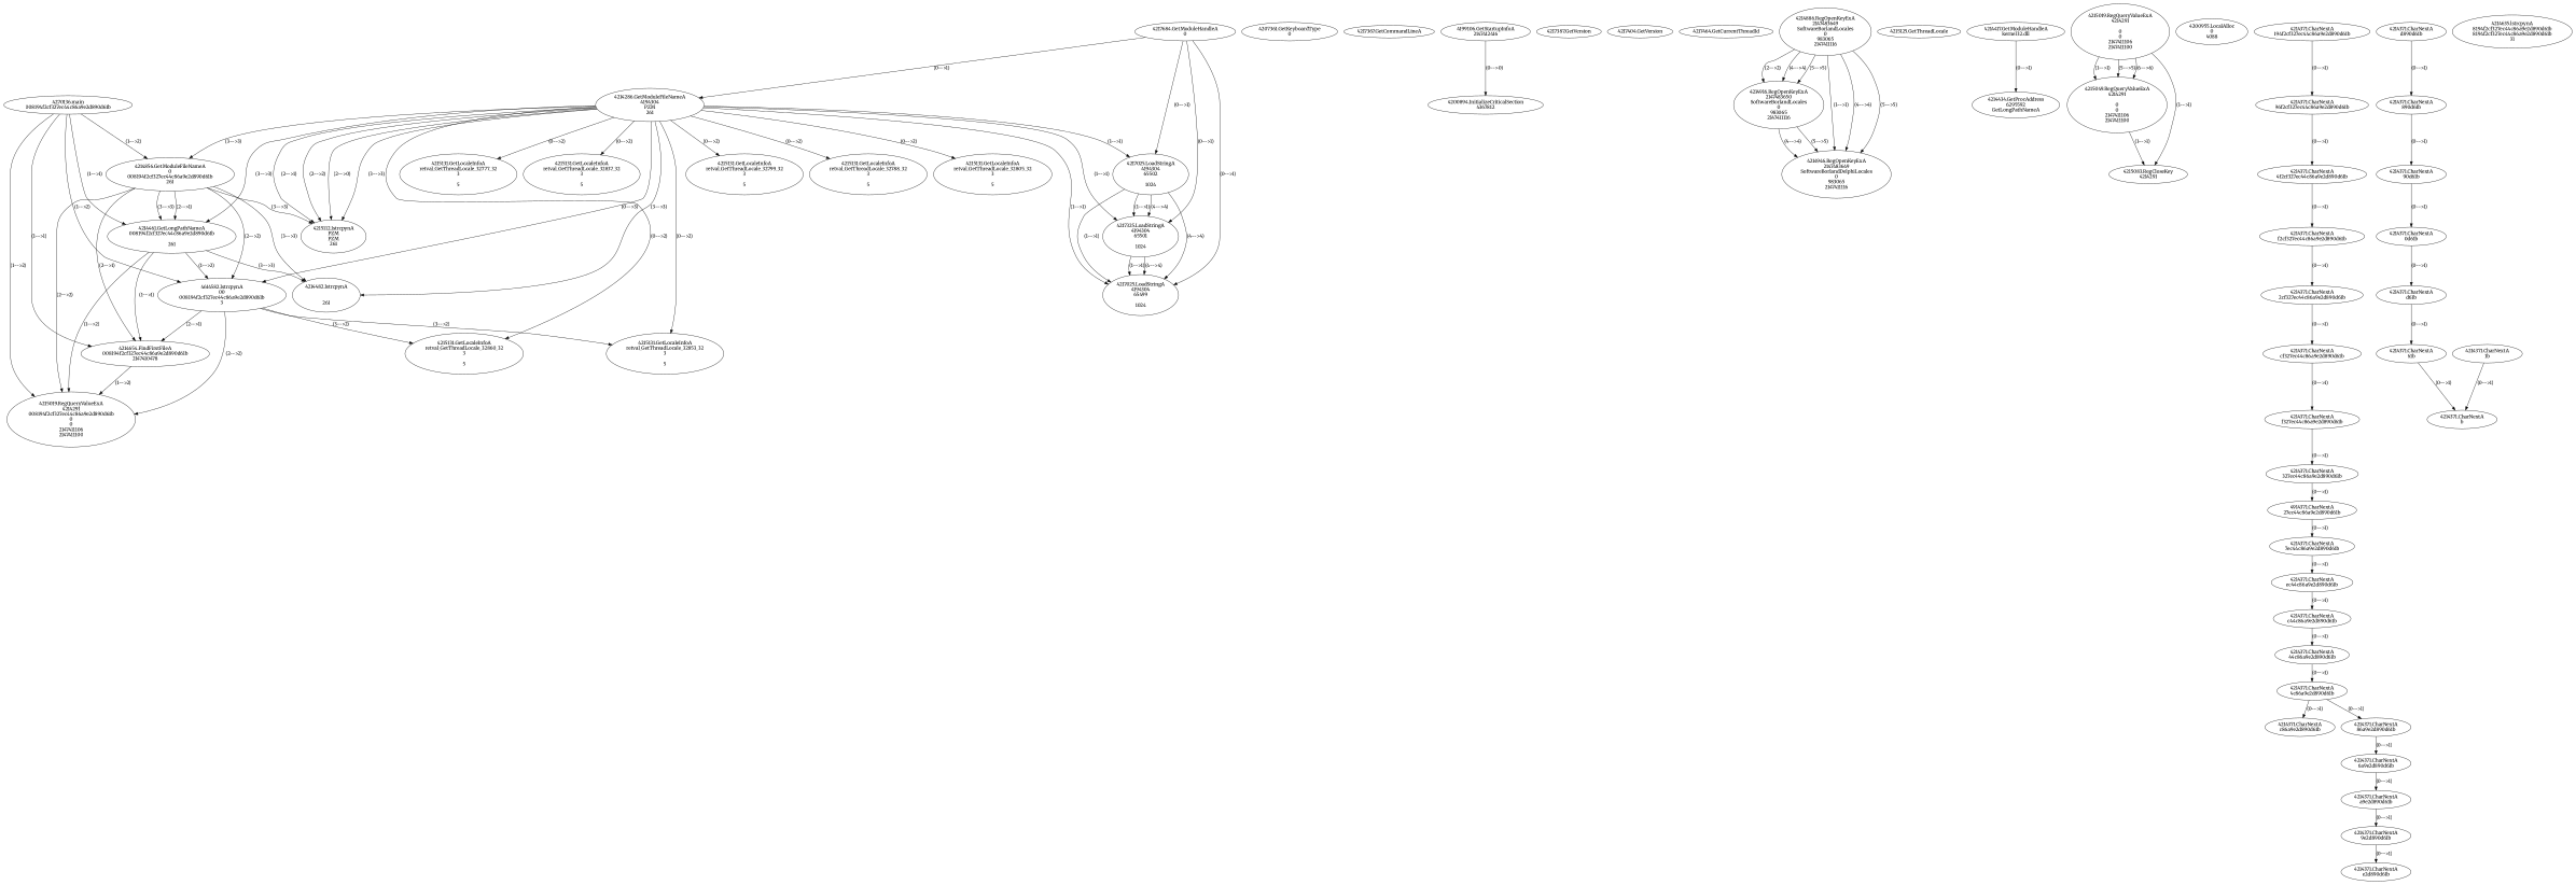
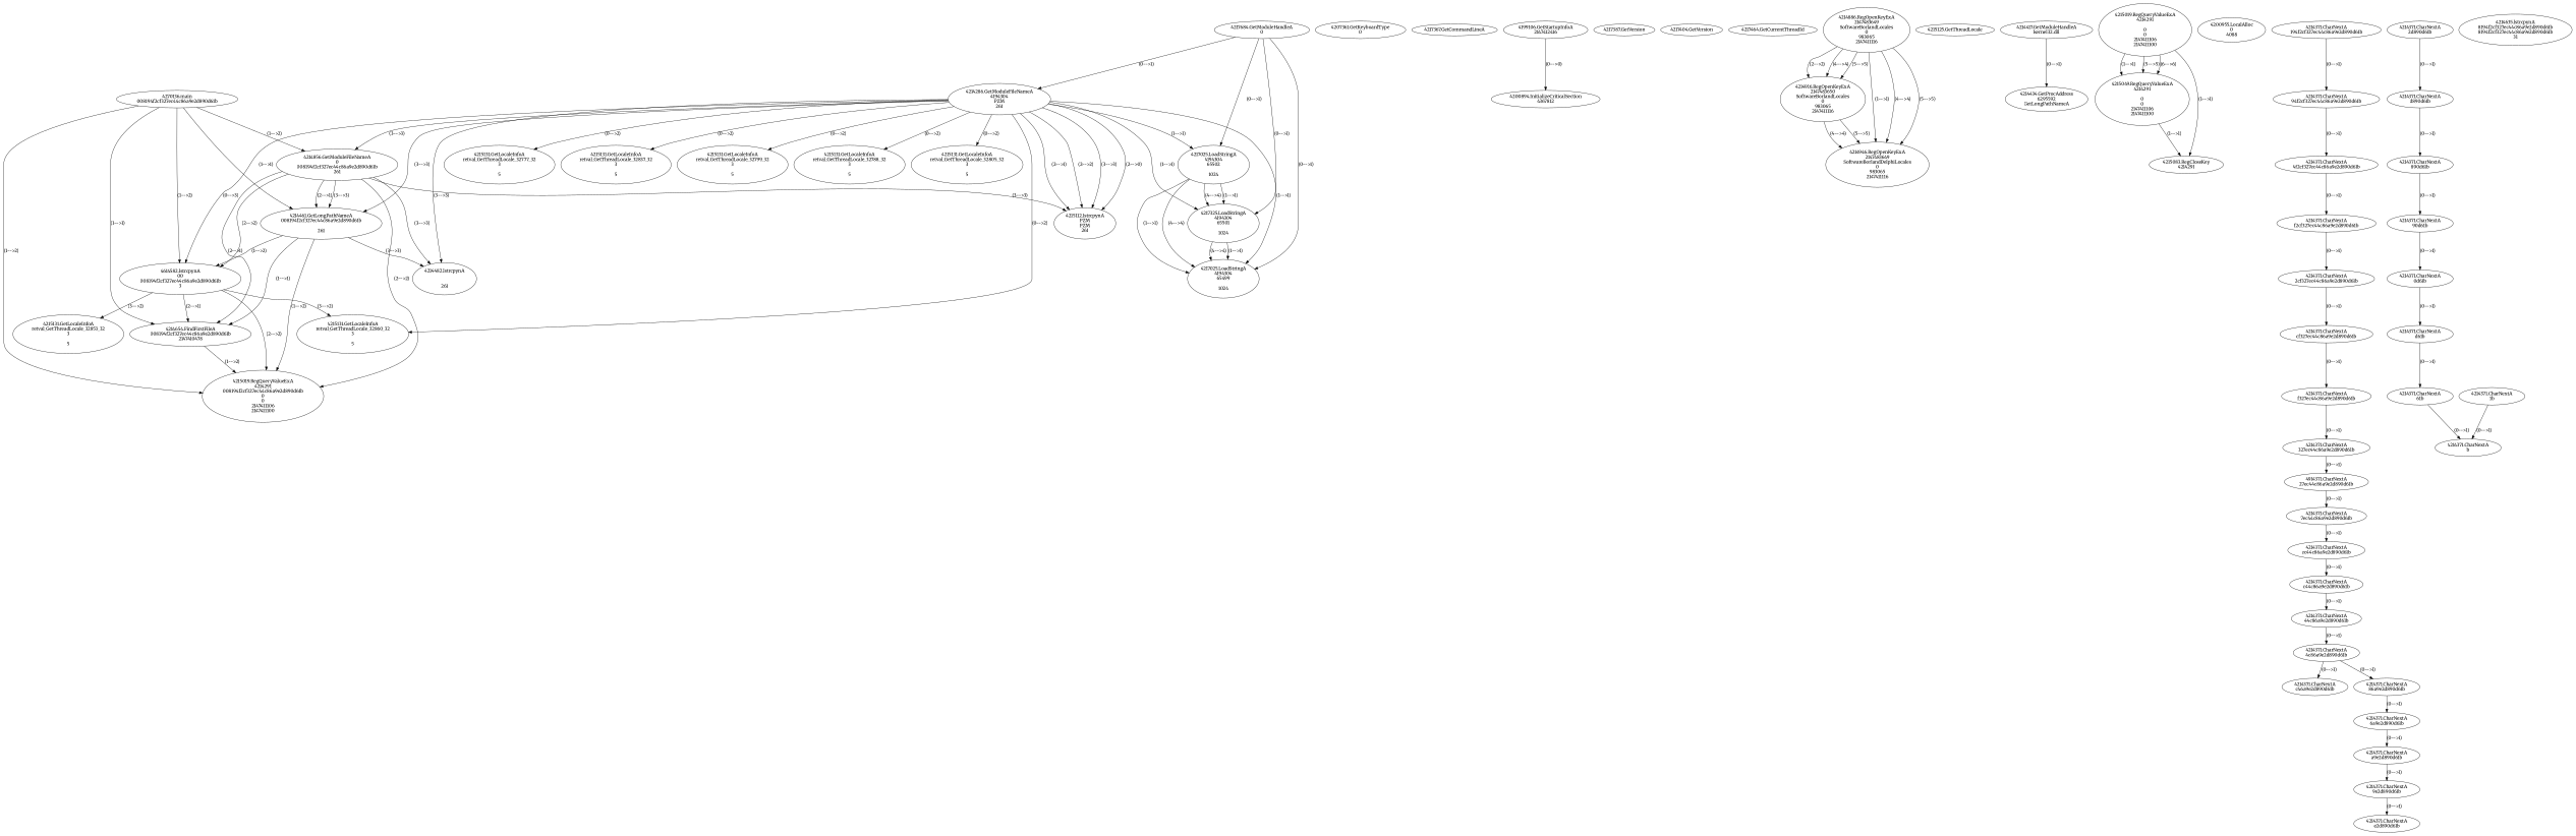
  digraph {
    fontname=Merriweather
    node [fontname=Merriweather]
    edge [fontname=Merriweather]
    n1 [label="4270136.main\n008194f2cf327ec44c86a9e2d890d61b"]
    n2 [label="4214856.GetModuleFileNameA\n0\n008194f2cf327ec44c86a9e2d890d61b\n261"]
    n3 [label="4214461.GetLongPathNameA\n008194f2cf327ec44c86a9e2d890d61b\n\n261"]
    n4 [label="4614582.lstrcpynA\n00\n008194f2cf327ec44c86a9e2d890d61b\n3"]
    n5 [label="4214654.FindFirstFileA\n008194f2cf327ec44c86a9e2d890d61b\n2147410478"]
    n6 [label="4215019.RegQueryValueExA\n4214291\n008194f2cf327ec44c86a9e2d890d61b\n0\n0\n2147411106\n2147411100"]
    n7 [label="4215112.lstrcpynA\nPZM\nPZM\n261"]
    n8 [label="4214482.lstrcpynA\n\n\n261"]
    n9 [label="4215131.GetLocaleInfoA\nretval_GetThreadLocale_32860_32\n3\n\n5"]
    n10 [label="4215131.GetLocaleInfoA\nretval_GetThreadLocale_32853_32\n3\n\n5"]
    n11 [label="4217684.GetModuleHandleA\n0"]
    n12 [label="4214286.GetModuleFileNameA\n4194304\nPZM\n261"]
    n13 [label="4217025.LoadStringA\n4194304\n65502\n\n1024"]
    n14 [label="4217325.LoadStringA\n4194304\n65501\n\n1024"]
    n15 [label="4217025.LoadStringA\n4194304\n65499\n\n1024"]
    n16 [label="4215131.GetLocaleInfoA\nretval_GetThreadLocale_32777_32\n3\n\n5"]
    n17 [label="4215131.GetLocaleInfoA\nretval_GetThreadLocale_32837_32\n3\n\n5"]
    n18 [label="4215131.GetLocaleInfoA\nretval_GetThreadLocale_32799_32\n3\n\n5"]
    n19 [label="4215131.GetLocaleInfoA\nretval_GetThreadLocale_32788_32\n3\n\n5"]
    n20 [label="4215131.GetLocaleInfoA\nretval_GetThreadLocale_32805_32\n3\n\n5"]
    n21 [label="4207361.GetKeyboardType\n0"]
    n22 [label="4217367.GetCommandLineA\n"]
    n23 [label="4199106.GetStartupInfoA\n2147412416"]
    n24 [label="4200894.InitializeCriticalSection\n4367812"]
    n25 [label="4217387.GetVersion\n"]
    n26 [label="4217404.GetVersion\n"]
    n27 [label="4217464.GetCurrentThreadId\n"]
    n28 [label="4214886.RegOpenKeyExA\n2147483649\nSoftware\Borland\Locales\n0\n983065\n2147411116"]
    n29 [label="4214916.RegOpenKeyExA\n2147483650\nSoftware\Borland\Locales\n0\n983065\n2147411116"]
    n30 [label="4214946.RegOpenKeyExA\n2147483649\nSoftware\Borland\Delphi\Locales\n0\n983065\n2147411116"]
    n31 [label="4215125.GetThreadLocale\n"]
    n32 [label="4214417.GetModuleHandleA\nkernel32.dll"]
    n33 [label="4214434.GetProcAddress\n6295592\nGetLongPathNameA"]
    n34 [label="4215019.RegQueryValueExA\n4214291\n\n0\n0\n2147411106\n2147411100"]
    n35 [label="4215049.RegQueryValueExA\n4214291\n\n0\n0\n2147411106\n2147411100"]
    n36 [label="4215083.RegCloseKey\n4214291"]
    n37 [label="4200955.LocalAlloc\n0\n4088"]
    n38 [label="4214371.CharNextA\n194f2cf327ec44c86a9e2d890d61b"]
-   n39 [label="4214371.CharNextA\n96f2cf327ec44c86a9e2d890d61b"]
+   n39 [label="4214371.CharNextA\n94f2cf327ec44c86a9e2d890d61b"]
    n40 [label="4214371.CharNextA\n4f2cf327ec44c86a9e2d890d61b"]
    n41 [label="4214371.CharNextA\nf2cf327ec44c86a9e2d890d61b"]
    n42 [label="4214371.CharNextA\n2cf327ec44c86a9e2d890d61b"]
    n43 [label="4214371.CharNextA\ncf327ec44c86a9e2d890d61b"]
    n44 [label="4214371.CharNextA\nf327ec44c86a9e2d890d61b"]
    n45 [label="4214371.CharNextA\n327ec44c86a9e2d890d61b"]
    n46 [label="4914371.CharNextA\n27ec44c86a9e2d890d61b"]
    n47 [label="4214371.CharNextA\n7ec44c86a9e2d890d61b"]
    n48 [label="4214371.CharNextA\nec44c86a9e2d890d61b"]
    n49 [label="4214371.CharNextA\nc44c86a9e2d890d61b"]
    n50 [label="4214371.CharNextA\n44c86a9e2d890d61b"]
    n51 [label="4214371.CharNextA\n4c86a9e2d890d61b"]
-   n52 [label="4214371.CharNextA\nc86a9e2d890d61b"]
+   n52 [label="4214371.CharNextA\nc46a9e2d890d61b"]
    n53 [label="4214371.CharNextA\n86a9e2d890d61b"]
    n54 [label="4214371.CharNextA\n6a9e2d890d61b"]
    n55 [label="4214371.CharNextA\na9e2d890d61b"]
    n56 [label="4214371.CharNextA\n9e2d890d61b"]
    n57 [label="4214371.CharNextA\ne2d890d61b"]
+   n58 [label="4214371.CharNextA\n2d890d61b"]
    n59 [label="4214371.CharNextA\nd890d61b"]
    n60 [label="4214371.CharNextA\n890d61b"]
    n61 [label="4214371.CharNextA\n90d61b"]
    n62 [label="4214371.CharNextA\n0d61b"]
    n63 [label="4214371.CharNextA\nd61b"]
    n64 [label="4214371.CharNextA\n61b"]
    n65 [label="4214371.CharNextA\nb"]
    n66 [label="4214371.CharNextA\n1b"]
    n67 [label="4214635.lstrcpynA\n8194f2cf327ec44c86a9e2d890d61b\n8194f2cf327ec44c86a9e2d890d61b\n31"]
    n1 -> n2 [label="(1-->2)"]
    n1 -> n3 [label="(1-->1)"]
    n1 -> n4 [label="(1-->2)"]
    n1 -> n5 [label="(1-->1)"]
    n1 -> n6 [label="(1-->2)"]
    n2 -> n3 [label="(2-->1)"]
    n2 -> n3 [label="(3-->3)"]
    n2 -> n4 [label="(2-->2)"]
    n2 -> n5 [label="(2-->1)"]
    n2 -> n6 [label="(2-->2)"]
    n2 -> n7 [label="(3-->3)"]
    n2 -> n8 [label="(3-->3)"]
    n3 -> n4 [label="(1-->2)"]
    n3 -> n5 [label="(1-->1)"]
    n3 -> n6 [label="(1-->2)"]
    n3 -> n8 [label="(3-->3)"]
    n4 -> n5 [label="(2-->1)"]
    n4 -> n6 [label="(2-->2)"]
    n4 -> n9 [label="(3-->2)"]
    n4 -> n10 [label="(3-->2)"]
    n5 -> n6 [label="(1-->2)"]
    n11 -> n12 [label="(0-->1)"]
    n11 -> n13 [label="(0-->1)"]
    n11 -> n14 [label="(0-->1)"]
    n11 -> n15 [label="(0-->1)"]
    n12 -> n2 [label="(3-->3)"]
    n12 -> n3 [label="(3-->3)"]
    n12 -> n4 [label="(0-->3)"]
    n12 -> n7 [label="(2-->1)"]
    n12 -> n7 [label="(2-->2)"]
    n12 -> n7 [label="(3-->3)"]
    n12 -> n7 [label="(2-->0)"]
    n12 -> n8 [label="(3-->3)"]
    n12 -> n9 [label="(0-->2)"]
-   n12 -> n10 [label="(0-->2)"]
    n12 -> n13 [label="(1-->1)"]
    n12 -> n14 [label="(1-->1)"]
    n12 -> n15 [label="(1-->1)"]
    n12 -> n16 [label="(0-->2)"]
    n12 -> n17 [label="(0-->2)"]
    n12 -> n18 [label="(0-->2)"]
    n12 -> n19 [label="(0-->2)"]
    n12 -> n20 [label="(0-->2)"]
    n13 -> n14 [label="(1-->1)"]
    n13 -> n14 [label="(4-->4)"]
    n13 -> n15 [label="(1-->1)"]
    n13 -> n15 [label="(4-->4)"]
    n14 -> n15 [label="(1-->1)"]
    n14 -> n15 [label="(4-->4)"]
    n23 -> n24 [label="(0-->0)"]
    n28 -> n29 [label="(2-->2)"]
    n28 -> n29 [label="(4-->4)"]
    n28 -> n29 [label="(5-->5)"]
    n28 -> n30 [label="(1-->1)"]
    n28 -> n30 [label="(4-->4)"]
    n28 -> n30 [label="(5-->5)"]
    n29 -> n30 [label="(4-->4)"]
    n29 -> n30 [label="(5-->5)"]
    n32 -> n33 [label="(0-->1)"]
    n34 -> n35 [label="(1-->1)"]
    n34 -> n35 [label="(5-->5)"]
    n34 -> n35 [label="(6-->6)"]
    n34 -> n36 [label="(1-->1)"]
    n35 -> n36 [label="(1-->1)"]
    n38 -> n39 [label="(0-->1)"]
    n39 -> n40 [label="(0-->1)"]
    n40 -> n41 [label="(0-->1)"]
    n41 -> n42 [label="(0-->1)"]
    n42 -> n43 [label="(0-->1)"]
    n43 -> n44 [label="(0-->1)"]
    n44 -> n45 [label="(0-->1)"]
    n45 -> n46 [label="(0-->1)"]
    n46 -> n47 [label="(0-->1)"]
    n47 -> n48 [label="(0-->1)"]
    n48 -> n49 [label="(0-->1)"]
    n49 -> n50 [label="(0-->1)"]
    n50 -> n51 [label="(0-->1)"]
    n51 -> n52 [label="(0-->1)"]
    n51 -> n53 [label="(0-->1)"]
    n53 -> n54 [label="(0-->1)"]
    n54 -> n55 [label="(0-->1)"]
    n55 -> n56 [label="(0-->1)"]
    n56 -> n57 [label="(0-->1)"]
+   n58 -> n59 [label="(0-->1)"]
    n59 -> n60 [label="(0-->1)"]
    n60 -> n61 [label="(0-->1)"]
    n61 -> n62 [label="(0-->1)"]
    n62 -> n63 [label="(0-->1)"]
    n63 -> n64 [label="(0-->1)"]
    n64 -> n65 [label="(0-->1)"]
    n66 -> n65 [label="(0-->1)"]
  }
